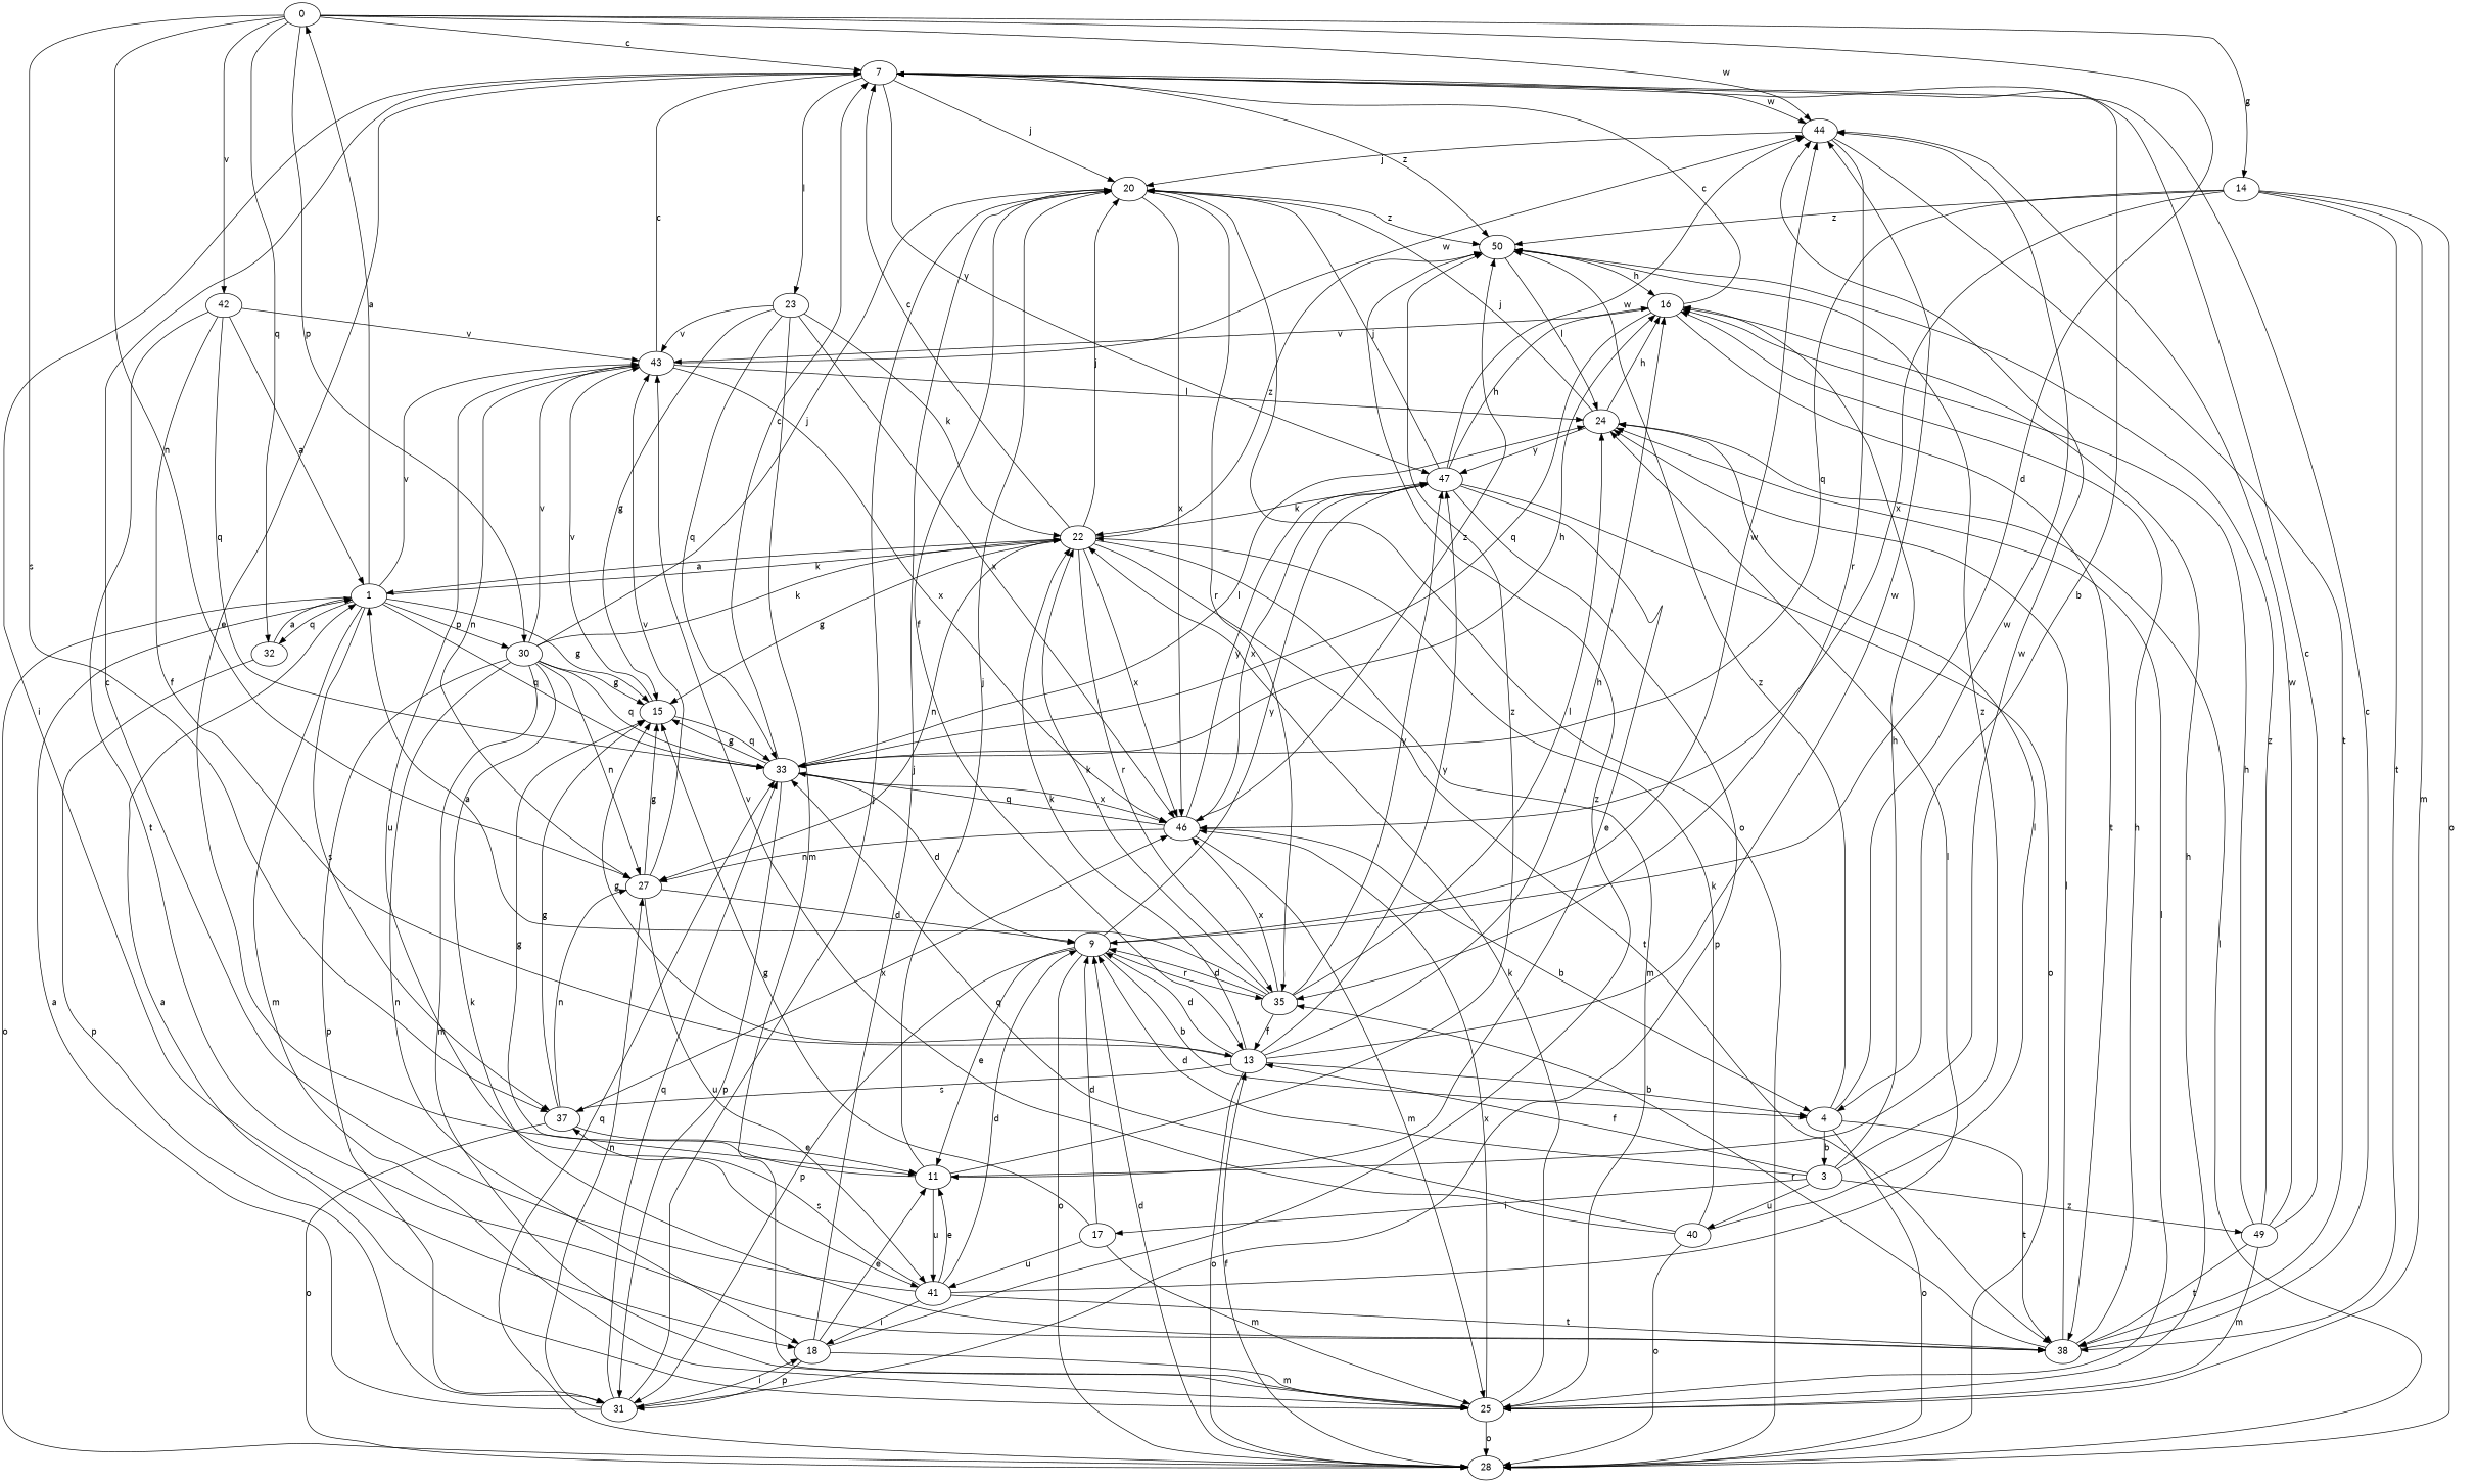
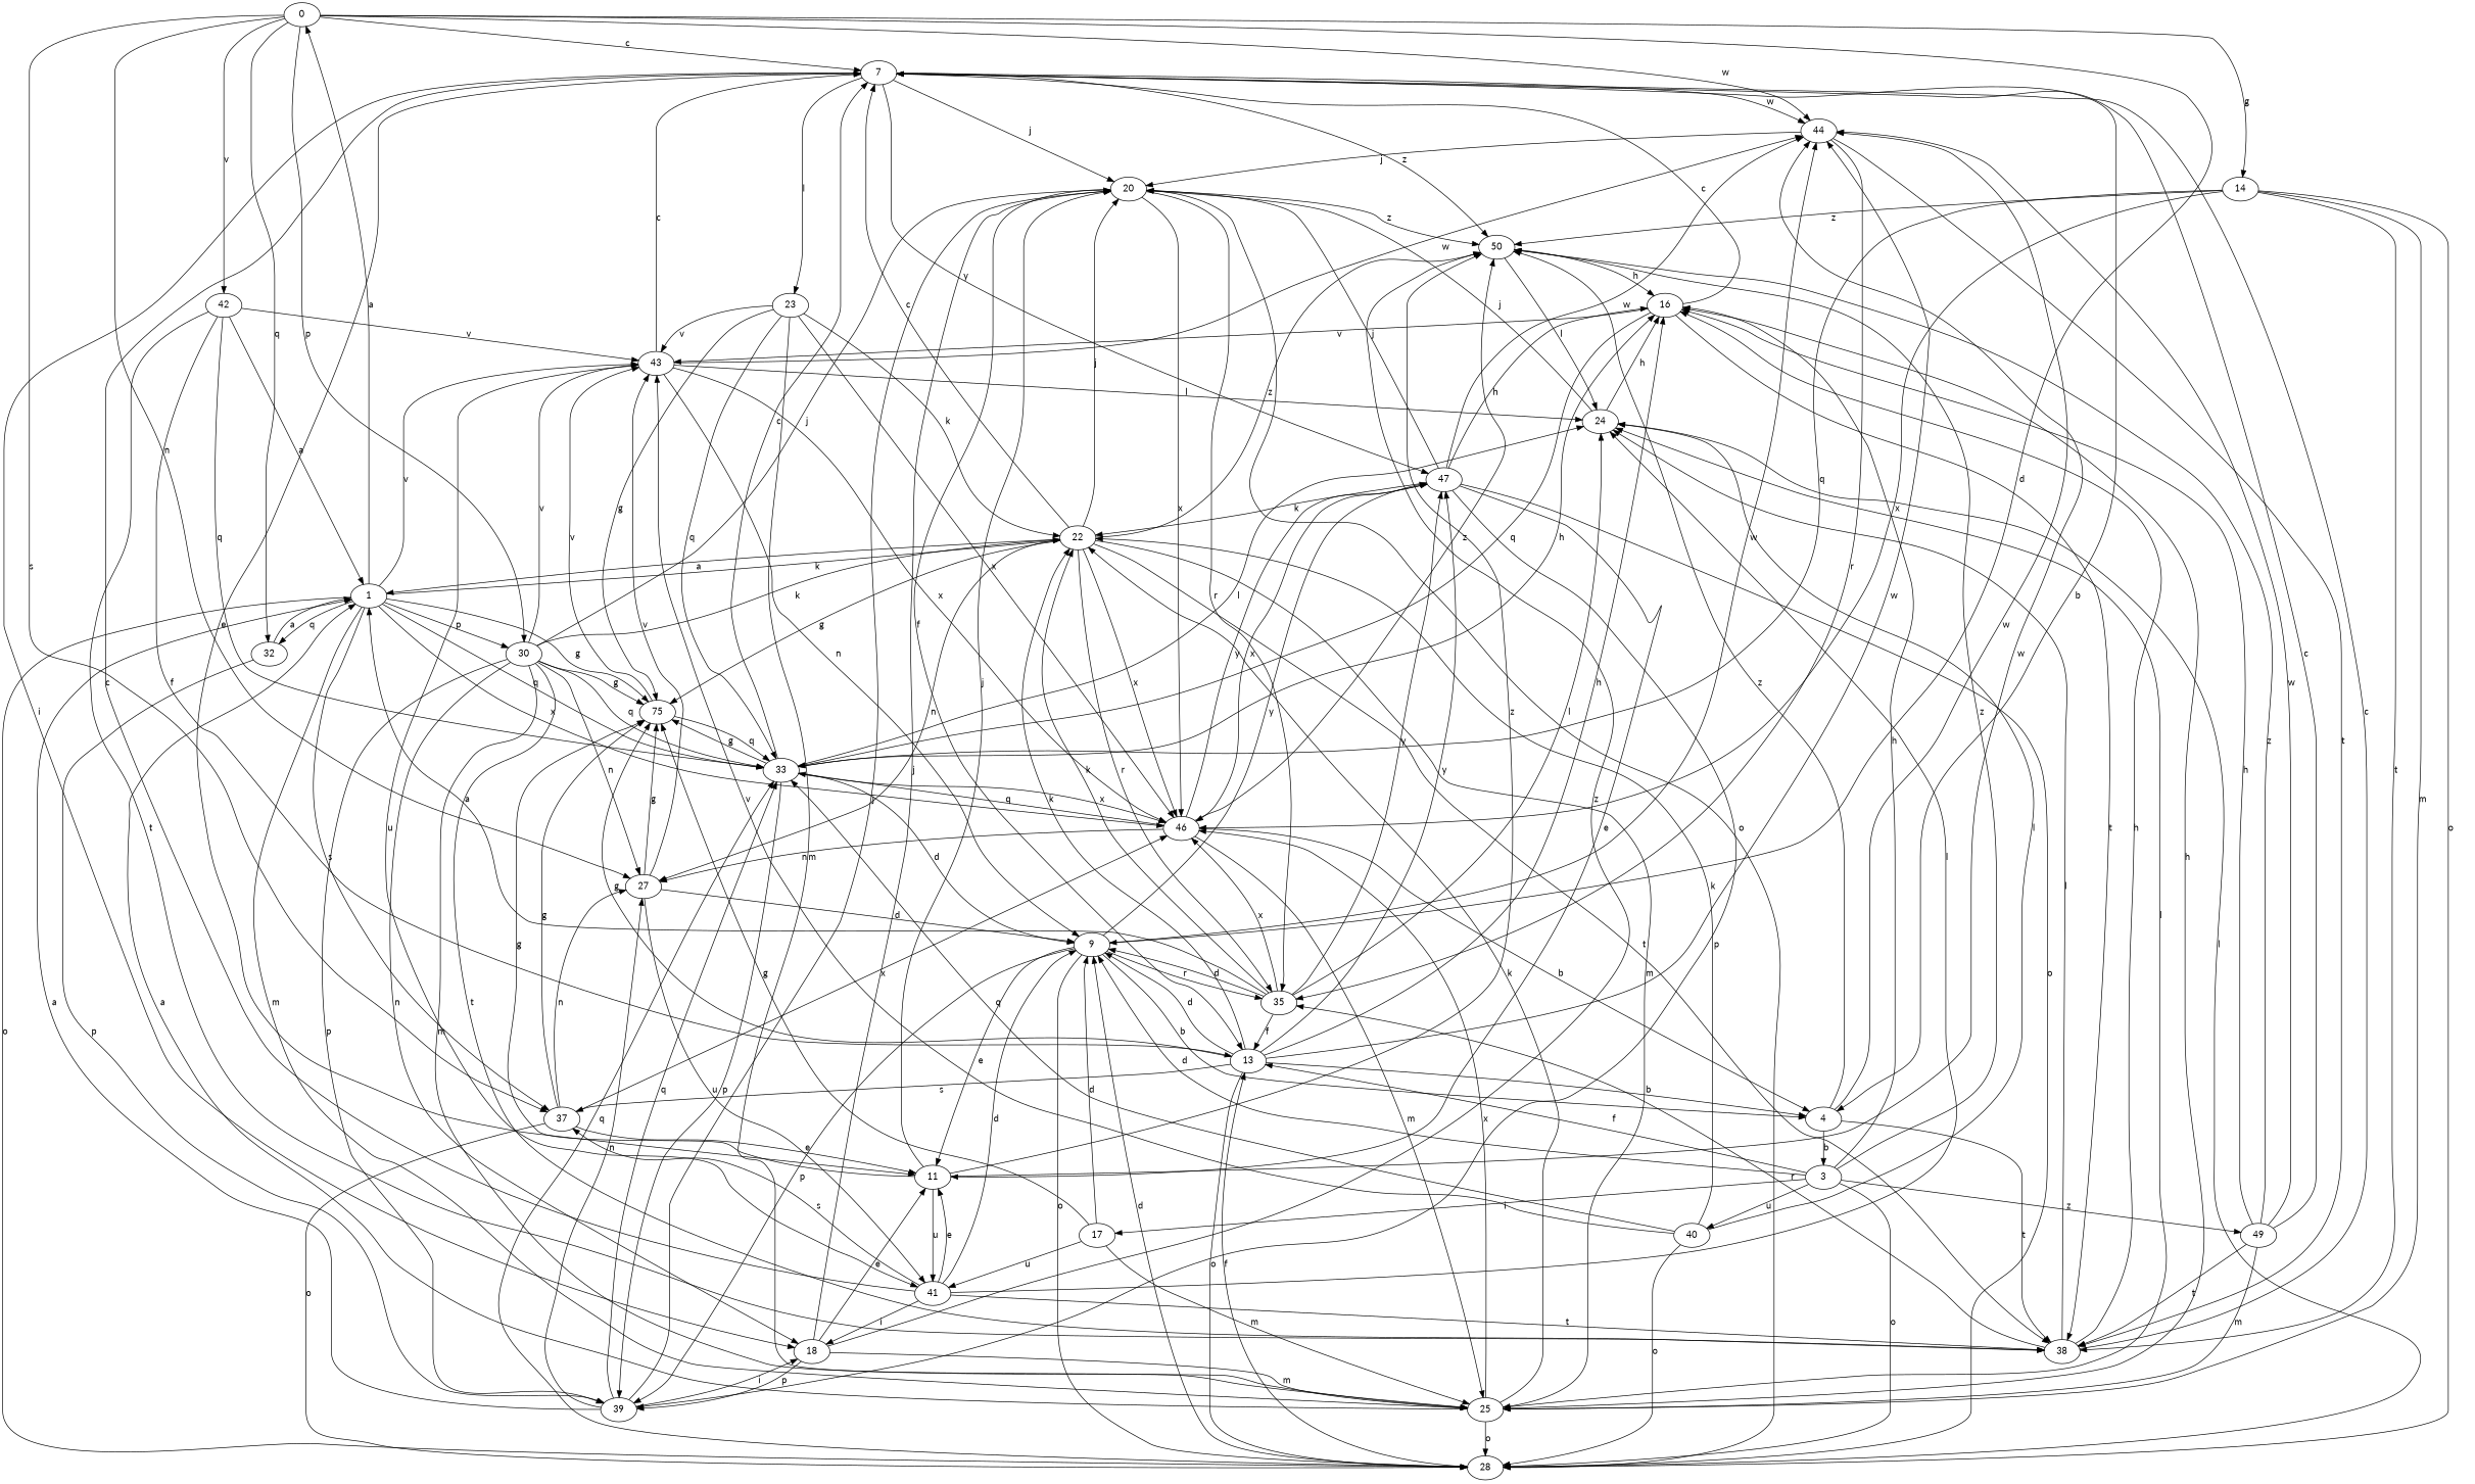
  strict digraph {
    fontname=Lato
    node [fontname=Lato]
    edge [fontname=Lato]
    0
    7
    9
    14
    27
    30
    32
    37
    42
    44
    50
    4
    11
    18
    20
    23
    47
    28
-   31
+   31 [label=39]
    35
    25
    33
    46
    38
-   15
+   15 [label=75]
    43
    41
    22
    1
    13
    16
    24
    3
    17
    40
    49
    0 -> 7 [label=c]
    0 -> 9 [label=d]
    0 -> 14 [label=g]
    0 -> 27 [label=n]
    0 -> 30 [label=p]
    0 -> 32 [label=q]
    0 -> 37 [label=s]
    0 -> 42 [label=v]
    0 -> 44 [label=w]
    7 -> 44 [label=w]
    7 -> 50 [label=z]
    7 -> 4 [label=b]
    7 -> 11 [label=e]
    7 -> 18 [label=i]
    7 -> 20 [label=j]
    7 -> 23 [label=l]
    7 -> 47 [label=y]
    9 -> 44 [label=w]
    9 -> 4 [label=b]
    9 -> 11 [label=e]
    9 -> 47 [label=y]
    9 -> 28 [label=o]
    9 -> 31 [label=p]
    9 -> 35 [label=r]
    14 -> 50 [label=z]
    14 -> 28 [label=o]
    14 -> 25 [label=m]
    14 -> 33 [label=q]
    14 -> 46 [label=x]
    14 -> 38 [label=t]
    27 -> 9 [label=d]
    27 -> 15 [label=g]
    27 -> 43 [label=v]
    27 -> 41 [label=u]
    30 -> 27 [label=n]
    30 -> 18 [label=n]
    30 -> 20 [label=j]
    30 -> 31 [label=p]
    30 -> 25 [label=m]
    30 -> 33 [label=q]
-   30 -> 38 [label=k]
+   30 -> 38 [label=t]
    30 -> 15 [label=g]
    30 -> 43 [label=v]
    30 -> 22 [label=k]
    32 -> 31 [label=p]
    32 -> 1 [label=a]
    37 -> 27 [label=n]
    37 -> 11 [label=e]
    37 -> 28 [label=o]
    37 -> 46 [label=x]
    37 -> 15 [label=g]
    42 -> 33 [label=q]
    42 -> 38 [label=t]
    42 -> 43 [label=v]
    42 -> 1 [label=a]
    42 -> 13 [label=f]
    44 -> 20 [label=j]
    44 -> 35 [label=r]
    44 -> 38 [label=t]
    50 -> 16 [label=h]
    50 -> 24 [label=l]
    4 -> 44 [label=w]
    4 -> 50 [label=z]
-   4 -> 28 [label=o]
+   3 -> 28 [label=o]
    4 -> 38 [label=t]
    4 -> 3 [label=b]
    11 -> 44 [label=w]
    11 -> 50 [label=z]
    11 -> 20 [label=j]
    11 -> 15 [label=g]
    11 -> 41 [label=u]
    18 -> 50 [label=z]
    18 -> 11 [label=e]
    18 -> 20 [label=j]
    18 -> 31 [label=p]
    18 -> 25 [label=m]
    20 -> 50 [label=z]
    20 -> 28 [label=o]
    20 -> 35 [label=r]
    20 -> 46 [label=x]
    20 -> 13 [label=f]
    23 -> 25 [label=m]
    23 -> 33 [label=q]
    23 -> 46 [label=x]
    23 -> 15 [label=g]
    23 -> 43 [label=v]
    23 -> 22 [label=k]
    47 -> 44 [label=w]
    47 -> 11 [label=e]
    47 -> 20 [label=j]
    47 -> 28 [label=o]
    47 -> 31 [label=p]
    47 -> 46 [label=x]
    47 -> 22 [label=k]
    47 -> 16 [label=h]
    28 -> 9 [label=d]
    28 -> 33 [label=q]
    28 -> 13 [label=f]
    28 -> 24 [label=l]
    31 -> 27 [label=n]
    31 -> 18 [label=i]
    31 -> 20 [label=j]
    31 -> 33 [label=q]
    31 -> 1 [label=a]
    35 -> 9 [label=d]
    35 -> 47 [label=y]
    35 -> 46 [label=x]
    35 -> 22 [label=k]
    35 -> 1 [label=a]
    35 -> 13 [label=f]
    35 -> 24 [label=l]
    25 -> 28 [label=o]
    25 -> 46 [label=x]
    25 -> 22 [label=k]
    25 -> 1 [label=a]
    25 -> 16 [label=h]
    25 -> 24 [label=l]
    33 -> 7 [label=c]
    33 -> 9 [label=d]
    33 -> 31 [label=p]
    33 -> 46 [label=x]
    33 -> 15 [label=g]
    33 -> 16 [label=h]
    33 -> 24 [label=l]
    46 -> 27 [label=n]
    46 -> 50 [label=z]
    46 -> 4 [label=b]
    46 -> 47 [label=y]
    46 -> 25 [label=m]
    46 -> 33 [label=q]
    38 -> 7 [label=c]
    38 -> 35 [label=r]
    38 -> 16 [label=h]
    38 -> 24 [label=l]
    15 -> 33 [label=q]
    15 -> 43 [label=v]
    43 -> 7 [label=c]
-   43 -> 27 [label=n]
+   43 -> 9 [label=n]
    43 -> 44 [label=w]
    43 -> 46 [label=x]
    43 -> 41 [label=u]
    43 -> 24 [label=l]
    41 -> 7 [label=c]
    41 -> 9 [label=d]
    41 -> 37 [label=s]
    41 -> 11 [label=e]
    41 -> 18 [label=i]
    41 -> 38 [label=t]
    41 -> 24 [label=l]
    22 -> 7 [label=c]
    22 -> 27 [label=n]
    22 -> 50 [label=z]
    22 -> 20 [label=j]
    22 -> 35 [label=r]
    22 -> 25 [label=m]
    22 -> 46 [label=x]
    22 -> 38 [label=t]
    22 -> 15 [label=g]
    22 -> 1 [label=a]
    1 -> 0 [label=a]
    1 -> 30 [label=p]
    1 -> 32 [label=q]
    1 -> 37 [label=s]
    1 -> 28 [label=o]
    1 -> 25 [label=m]
    1 -> 33 [label=q]
+   1 -> 46 [label=x]
    1 -> 15 [label=g]
    1 -> 43 [label=v]
    1 -> 22 [label=k]
    13 -> 9 [label=d]
    13 -> 37 [label=s]
    13 -> 44 [label=w]
    13 -> 4 [label=b]
    13 -> 47 [label=y]
    13 -> 28 [label=o]
    13 -> 15 [label=g]
    13 -> 22 [label=k]
    13 -> 16 [label=h]
    16 -> 7 [label=c]
    16 -> 33 [label=q]
    16 -> 38 [label=t]
    16 -> 43 [label=v]
    24 -> 20 [label=j]
-   24 -> 47 [label=y]
    24 -> 16 [label=h]
    3 -> 9 [label=d]
    3 -> 50 [label=z]
    3 -> 13 [label=f]
    3 -> 16 [label=h]
    3 -> 17 [label=i]
    3 -> 40 [label=u]
    3 -> 49 [label=z]
    17 -> 9 [label=d]
    17 -> 25 [label=m]
    17 -> 15 [label=g]
    17 -> 41 [label=u]
    40 -> 28 [label=o]
    40 -> 33 [label=q]
    40 -> 43 [label=v]
    40 -> 22 [label=k]
    40 -> 24 [label=l]
    49 -> 7 [label=c]
    49 -> 44 [label=w]
    49 -> 50 [label=z]
    49 -> 25 [label=m]
    49 -> 38 [label=t]
    49 -> 16 [label=h]
  }
